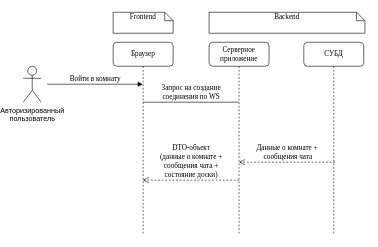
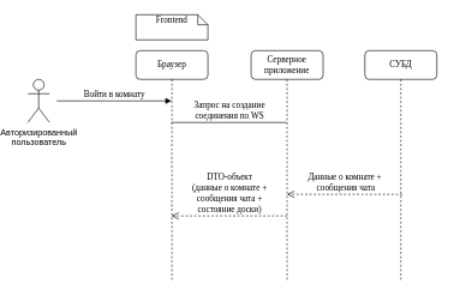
  <mxCell id="0" />
  <mxCell id="1" parent="0" />
  <mxCell id="2" value="Серверное приложение" style="shape=umlLifeline;perimeter=lifelinePerimeter;whiteSpace=wrap;html=1;container=1;collapsible=0;recursiveResize=0;outlineConnect=0;rounded=1;shadow=0;comic=0;labelBackgroundColor=none;strokeColor=#000000;strokeWidth=1;fillColor=#FFFFFF;fontFamily=Verdana;fontSize=12;fontColor=#000000;align=center;" parent="1" vertex="1"><mxGeometry x="330" y="70" width="100" height="320" as="geometry" /></mxCell>
  <mxCell id="3" value="Данные о комнате +&lt;br&gt;&amp;nbsp;сообщения чата" style="html=1;verticalAlign=bottom;endArrow=open;dashed=1;endSize=8;exitX=0;exitY=0.95;labelBackgroundColor=none;fontFamily=Verdana;fontSize=12;" parent="2" edge="1"><mxGeometry relative="1" as="geometry"><mxPoint x="50" y="200" as="targetPoint" /><mxPoint x="210" y="200" as="sourcePoint" /></mxGeometry></mxCell>
  <mxCell id="4" value="СУБД" style="shape=umlLifeline;perimeter=lifelinePerimeter;whiteSpace=wrap;html=1;container=1;collapsible=0;recursiveResize=0;outlineConnect=0;rounded=1;shadow=0;comic=0;labelBackgroundColor=none;strokeColor=#000000;strokeWidth=1;fillColor=#FFFFFF;fontFamily=Verdana;fontSize=12;fontColor=#000000;align=center;" parent="1" vertex="1"><mxGeometry x="488" y="70" width="100" height="320" as="geometry" /></mxCell>
  <mxCell id="5" value="Браузер" style="shape=umlLifeline;perimeter=lifelinePerimeter;whiteSpace=wrap;html=1;container=1;collapsible=0;recursiveResize=0;outlineConnect=0;rounded=1;shadow=0;comic=0;labelBackgroundColor=none;strokeColor=#000000;strokeWidth=1;fillColor=#FFFFFF;fontFamily=Verdana;fontSize=12;fontColor=#000000;align=center;" parent="1" vertex="1"><mxGeometry x="170" y="70" width="100" height="320" as="geometry" /></mxCell>
  <mxCell id="6" value="Запрос на создание &lt;br&gt;соединения по WS" style="html=1;verticalAlign=bottom;endArrow=none;labelBackgroundColor=none;fontFamily=Verdana;fontSize=12;edgeStyle=elbowEdgeStyle;elbow=vertical;" parent="1" source="5" target="2" edge="1"><mxGeometry relative="1" as="geometry"><mxPoint x="215" y="170" as="sourcePoint" /><Array as="points"><mxPoint x="280" y="170" /></Array><mxPoint x="395" y="170" as="targetPoint" /></mxGeometry></mxCell>
  <mxCell id="7" value="Frontend" style="shape=note;whiteSpace=wrap;html=1;size=14;verticalAlign=top;align=center;spacingTop=-6;rounded=0;shadow=0;comic=0;labelBackgroundColor=none;strokeColor=#000000;strokeWidth=1;fillColor=#FFFFFF;fontFamily=Verdana;fontSize=12;fontColor=#000000;" parent="1" vertex="1"><mxGeometry x="170" y="20" width="100" height="35" as="geometry" /></mxCell>
- <mxCell id="8" value="Backend" style="shape=note;whiteSpace=wrap;html=1;size=14;verticalAlign=top;align=center;spacingTop=-6;rounded=0;shadow=0;comic=0;labelBackgroundColor=none;strokeColor=#000000;strokeWidth=1;fillColor=#FFFFFF;fontFamily=Verdana;fontSize=12;fontColor=#000000;" parent="1" vertex="1"><mxGeometry x="330" y="20" width="260" height="35" as="geometry" /></mxCell>
  <mxCell id="9" value="Войти в комнату" style="html=1;verticalAlign=bottom;endArrow=block;labelBackgroundColor=none;fontFamily=Verdana;fontSize=12;edgeStyle=elbowEdgeStyle;elbow=vertical;" parent="1" target="5" edge="1"><mxGeometry relative="1" as="geometry"><mxPoint x="60" y="140" as="sourcePoint" /><mxPoint x="205" y="140" as="targetPoint" /><Array as="points"><mxPoint x="130" y="140" /></Array></mxGeometry></mxCell>
  <mxCell id="10" value="Авторизированный&lt;br&gt;пользователь" style="shape=umlActor;verticalLabelPosition=bottom;labelBackgroundColor=#ffffff;verticalAlign=top;html=1;" parent="1" vertex="1"><mxGeometry x="20" y="110" width="30" height="60" as="geometry" /></mxCell>
  <mxCell id="11" value="DTO-объект&lt;br&gt;(данные о комнате +&lt;br&gt;сообщения чата +&lt;br&gt;состояние доски)" style="html=1;verticalAlign=bottom;endArrow=open;dashed=1;endSize=8;labelBackgroundColor=none;fontFamily=Verdana;fontSize=12;" parent="1" target="5" edge="1"><mxGeometry relative="1" as="geometry"><mxPoint x="240" y="299.5" as="targetPoint" /><mxPoint x="380" y="300" as="sourcePoint" /></mxGeometry></mxCell>
